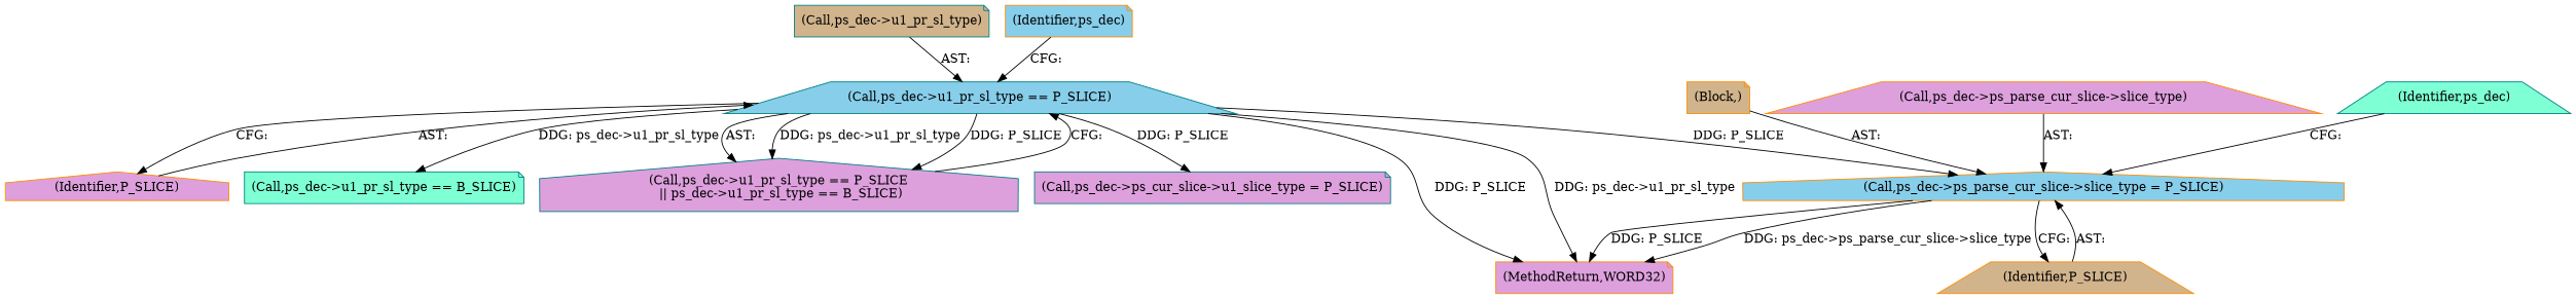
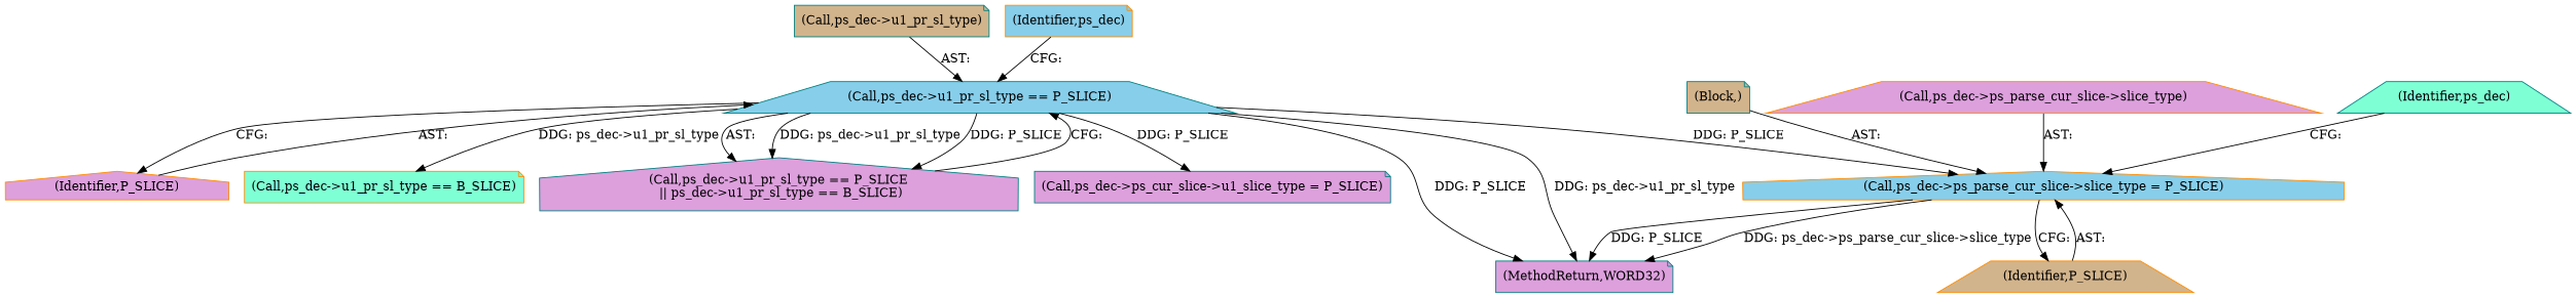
  digraph {
    node [color=darkorange fillcolor=plum shape=note style=filled]
    n1 [fillcolor=skyblue label="(Call,ps_dec->ps_parse_cur_slice->slice_type = P_SLICE)" shape=house]
    n2 [fillcolor=tan label="(Identifier,P_SLICE)" shape=trapezium]
-   n3 [label="(MethodReturn,WORD32)"]
-   n4 [fillcolor=tan label="(Block,)"]
+   n3 [color=teal label="(MethodReturn,WORD32)"]
+   n4 [color=teal fillcolor=tan label="(Block,)"]
    n5 [color=teal fillcolor=skyblue label="(Call,ps_dec->u1_pr_sl_type == P_SLICE)" shape=trapezium]
    n6 [label="(Identifier,P_SLICE)" shape=house]
-   n7 [color=teal fillcolor=aquamarine label="(Call,ps_dec->u1_pr_sl_type == B_SLICE)"]
+   n7 [fillcolor=aquamarine label="(Call,ps_dec->u1_pr_sl_type == B_SLICE)"]
    n8 [color=teal label="(Call,ps_dec->u1_pr_sl_type == P_SLICE\n || ps_dec->u1_pr_sl_type == B_SLICE)" shape=house]
    n9 [color=teal label="(Call,ps_dec->ps_cur_slice->u1_slice_type = P_SLICE)"]
    n10 [label="(Call,ps_dec->ps_parse_cur_slice->slice_type)" shape=trapezium]
    n11 [color=teal fillcolor=aquamarine label="(Identifier,ps_dec)" shape=trapezium]
    n12 [color=teal fillcolor=tan label="(Call,ps_dec->u1_pr_sl_type)"]
    n13 [fillcolor=skyblue label="(Identifier,ps_dec)"]
    n1 -> n2 [label="CFG: "]
    n1 -> n3 [label="DDG: P_SLICE"]
    n1 -> n3 [label="DDG: ps_dec->ps_parse_cur_slice->slice_type"]
    n2 -> n1 [label="AST: "]
    n4 -> n1 [label="AST: "]
    n5 -> n1 [label="DDG: P_SLICE"]
    n5 -> n3 [label="DDG: P_SLICE"]
    n5 -> n3 [label="DDG: ps_dec->u1_pr_sl_type"]
    n5 -> n6 [label="CFG: "]
    n5 -> n7 [label="DDG: ps_dec->u1_pr_sl_type"]
    n5 -> n8 [label="AST: "]
    n5 -> n8 [label="DDG: ps_dec->u1_pr_sl_type"]
    n5 -> n8 [label="DDG: P_SLICE"]
    n5 -> n9 [label="DDG: P_SLICE"]
    n6 -> n5 [label="AST: "]
    n8 -> n5 [label="CFG: "]
    n10 -> n1 [label="AST: "]
    n11 -> n1 [label="CFG: "]
    n12 -> n5 [label="AST: "]
    n13 -> n5 [label="CFG: "]
  }
